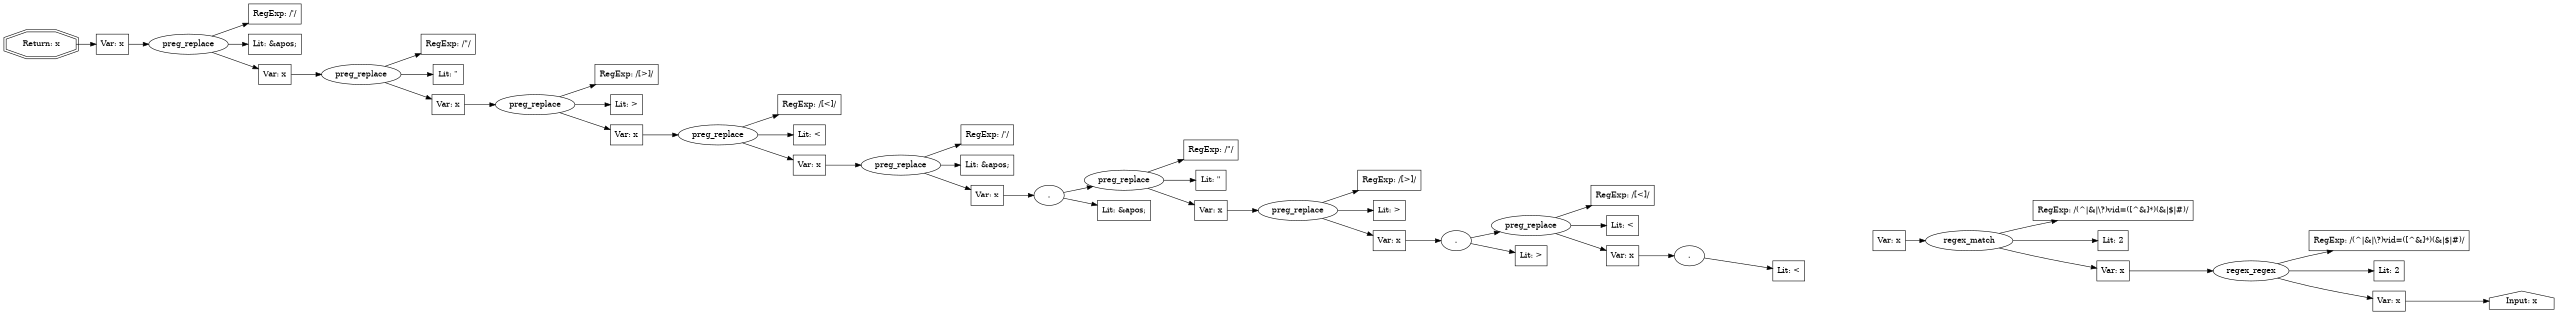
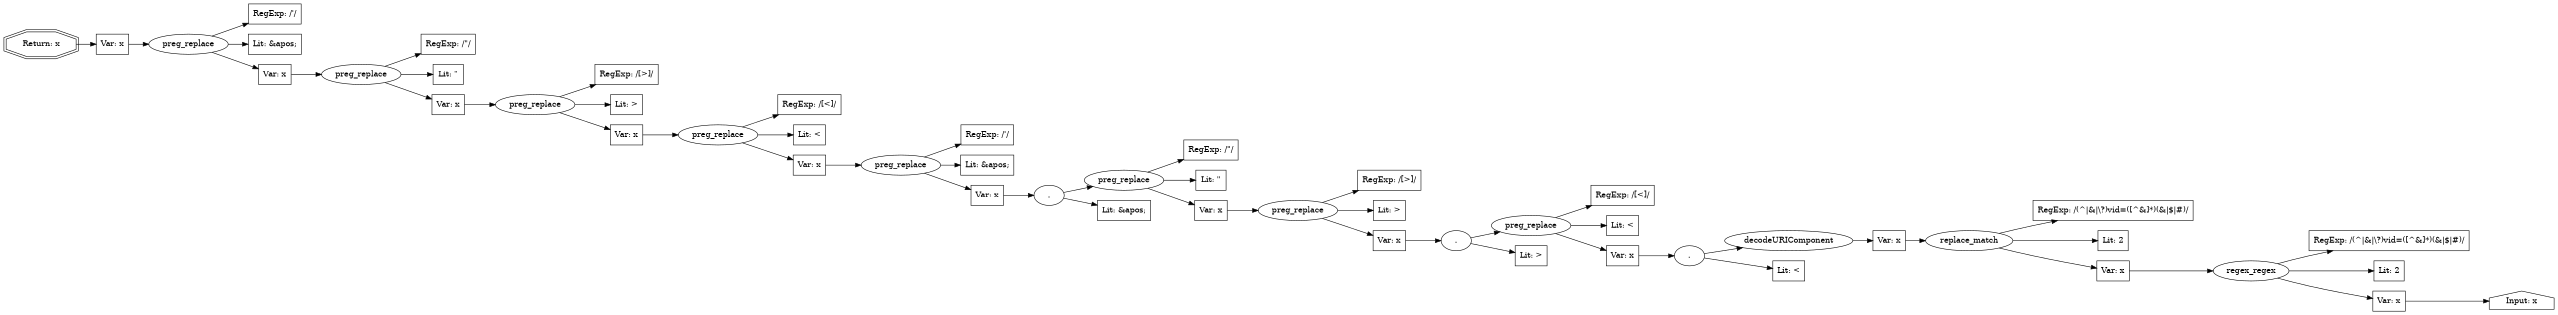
  digraph {
    rankdir=LR
    node [shape=box]
    n1 [label="Input: x" shape=house]
    n2 [label=regex_regex shape=ellipse]
    n3 [label="RegExp: /(^|&|\\?)vid=([^&]*)(&|$|#)/"]
    n4 [label="Lit: 2"]
    n5 [label="Var: x"]
-   n6 [label=regex_match shape=ellipse]
+   n6 [label=replace_match shape=ellipse]
    n7 [label="RegExp: /(^|&|\\?)vid=([^&]*)(&|$|#)/"]
    n8 [label="Lit: 2"]
    n9 [label="Var: x"]
+   n10 [label=decodeURIComponent shape=ellipse]
    n11 [label="Var: x"]
    n12 [label="." shape=ellipse]
    n13 [label="Lit: &lt;"]
    n14 [label=preg_replace shape=ellipse]
    n15 [label="RegExp: /[<]/"]
    n16 [label="Lit: &lt;"]
    n17 [label="Var: x"]
    n18 [label="." shape=ellipse]
    n19 [label="Lit: &gt;"]
    n20 [label=preg_replace shape=ellipse]
    n21 [label="RegExp: /[>]/"]
    n22 [label="Lit: &gt;"]
    n23 [label="Var: x"]
    n24 [label=preg_replace shape=ellipse]
    n25 [label="RegExp: /\"/"]
    n26 [label="Lit: &quot;"]
    n27 [label="Var: x"]
    n28 [label="." shape=ellipse]
    n29 [label="Lit: &apos;"]
    n30 [label=preg_replace shape=ellipse]
    n31 [label="RegExp: /\'/"]
    n32 [label="Lit: &apos;"]
    n33 [label="Var: x"]
    n34 [label=preg_replace shape=ellipse]
    n35 [label="RegExp: /[<]/"]
    n36 [label="Lit: &lt;"]
    n37 [label="Var: x"]
    n38 [label=preg_replace shape=ellipse]
    n39 [label="RegExp: /[>]/"]
    n40 [label="Lit: &gt;"]
    n41 [label="Var: x"]
    n42 [label=preg_replace shape=ellipse]
    n43 [label="RegExp: /\"/"]
    n44 [label="Lit: &quot;"]
    n45 [label="Var: x"]
    n46 [label=preg_replace shape=ellipse]
    n47 [label="RegExp: /\'/"]
    n48 [label="Lit: &apos;"]
    n49 [label="Var: x"]
    n50 [label="Var: x"]
    n51 [label="Return: x" shape=doubleoctagon]
    n2 -> n3
    n2 -> n4
    n2 -> n5
    n5 -> n1
    n6 -> n7
    n6 -> n8
    n6 -> n9
    n9 -> n2
+   n10 -> n11
    n11 -> n6
+   n12 -> n10
    n12 -> n13
    n14 -> n15
    n14 -> n16
    n14 -> n17
    n17 -> n12
    n18 -> n14
    n18 -> n19
    n20 -> n21
    n20 -> n22
    n20 -> n23
    n23 -> n18
    n24 -> n25
    n24 -> n26
    n24 -> n27
    n27 -> n20
    n28 -> n24
    n28 -> n29
    n30 -> n31
    n30 -> n32
    n30 -> n33
    n33 -> n28
    n34 -> n35
    n34 -> n36
    n34 -> n37
    n37 -> n30
    n38 -> n39
    n38 -> n40
    n38 -> n41
    n41 -> n34
    n42 -> n43
    n42 -> n44
    n42 -> n45
    n45 -> n38
    n46 -> n47
    n46 -> n48
    n46 -> n49
    n49 -> n42
    n50 -> n46
    n51 -> n50
  }
